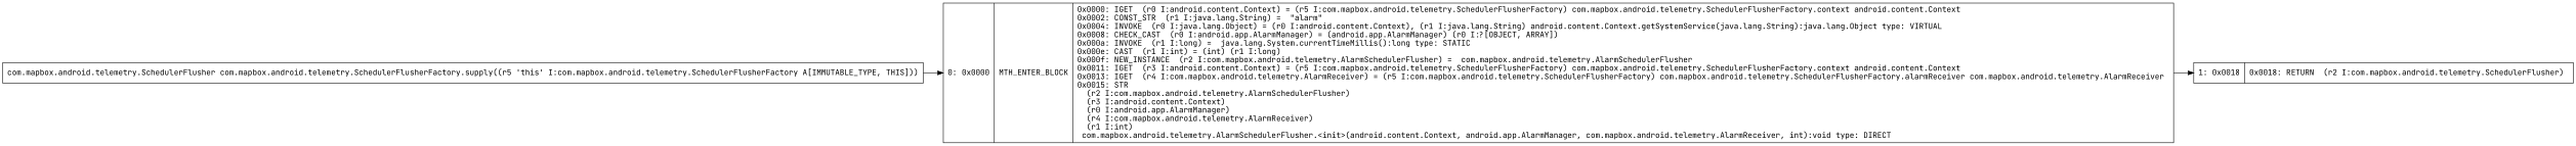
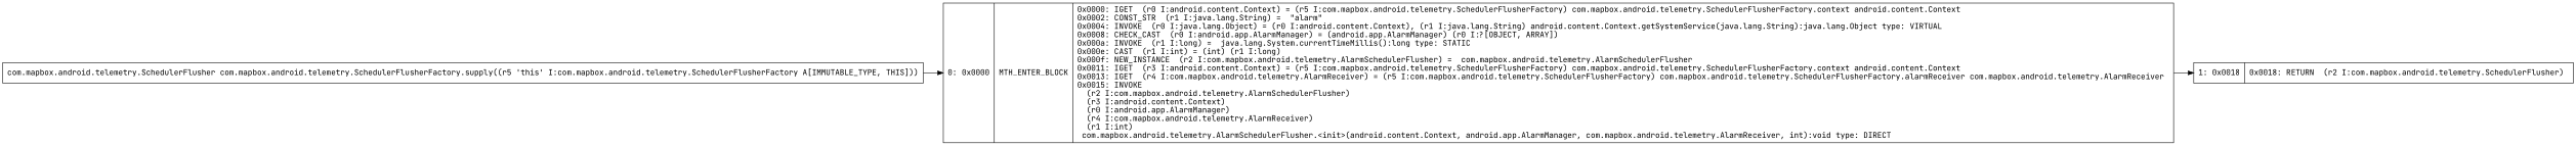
  digraph {
    rankdir=LR
    fontname="JetBrains Mono"
    node [shape=record fontname="JetBrains Mono"]
    edge [fontname="JetBrains Mono"]
-   n1 [label="{0\:\ 0x0000|MTH_ENTER_BLOCK\l|0x0000: IGET  (r0 I:android.content.Context) = (r5 I:com.mapbox.android.telemetry.SchedulerFlusherFactory) com.mapbox.android.telemetry.SchedulerFlusherFactory.context android.content.Context \l0x0002: CONST_STR  (r1 I:java.lang.String) =  \"alarm\" \l0x0004: INVOKE  (r0 I:java.lang.Object) = (r0 I:android.content.Context), (r1 I:java.lang.String) android.content.Context.getSystemService(java.lang.String):java.lang.Object type: VIRTUAL \l0x0008: CHECK_CAST  (r0 I:android.app.AlarmManager) = (android.app.AlarmManager) (r0 I:?[OBJECT, ARRAY]) \l0x000a: INVOKE  (r1 I:long) =  java.lang.System.currentTimeMillis():long type: STATIC \l0x000e: CAST  (r1 I:int) = (int) (r1 I:long) \l0x000f: NEW_INSTANCE  (r2 I:com.mapbox.android.telemetry.AlarmSchedulerFlusher) =  com.mapbox.android.telemetry.AlarmSchedulerFlusher \l0x0011: IGET  (r3 I:android.content.Context) = (r5 I:com.mapbox.android.telemetry.SchedulerFlusherFactory) com.mapbox.android.telemetry.SchedulerFlusherFactory.context android.content.Context \l0x0013: IGET  (r4 I:com.mapbox.android.telemetry.AlarmReceiver) = (r5 I:com.mapbox.android.telemetry.SchedulerFlusherFactory) com.mapbox.android.telemetry.SchedulerFlusherFactory.alarmReceiver com.mapbox.android.telemetry.AlarmReceiver \l0x0015: STR  \l  (r2 I:com.mapbox.android.telemetry.AlarmSchedulerFlusher)\l  (r3 I:android.content.Context)\l  (r0 I:android.app.AlarmManager)\l  (r4 I:com.mapbox.android.telemetry.AlarmReceiver)\l  (r1 I:int)\l com.mapbox.android.telemetry.AlarmSchedulerFlusher.\<init\>(android.content.Context, android.app.AlarmManager, com.mapbox.android.telemetry.AlarmReceiver, int):void type: DIRECT \l}"]
+   n1 [label="{0\:\ 0x0000|MTH_ENTER_BLOCK\l|0x0000: IGET  (r0 I:android.content.Context) = (r5 I:com.mapbox.android.telemetry.SchedulerFlusherFactory) com.mapbox.android.telemetry.SchedulerFlusherFactory.context android.content.Context \l0x0002: CONST_STR  (r1 I:java.lang.String) =  \"alarm\" \l0x0004: INVOKE  (r0 I:java.lang.Object) = (r0 I:android.content.Context), (r1 I:java.lang.String) android.content.Context.getSystemService(java.lang.String):java.lang.Object type: VIRTUAL \l0x0008: CHECK_CAST  (r0 I:android.app.AlarmManager) = (android.app.AlarmManager) (r0 I:?[OBJECT, ARRAY]) \l0x000a: INVOKE  (r1 I:long) =  java.lang.System.currentTimeMillis():long type: STATIC \l0x000e: CAST  (r1 I:int) = (int) (r1 I:long) \l0x000f: NEW_INSTANCE  (r2 I:com.mapbox.android.telemetry.AlarmSchedulerFlusher) =  com.mapbox.android.telemetry.AlarmSchedulerFlusher \l0x0011: IGET  (r3 I:android.content.Context) = (r5 I:com.mapbox.android.telemetry.SchedulerFlusherFactory) com.mapbox.android.telemetry.SchedulerFlusherFactory.context android.content.Context \l0x0013: IGET  (r4 I:com.mapbox.android.telemetry.AlarmReceiver) = (r5 I:com.mapbox.android.telemetry.SchedulerFlusherFactory) com.mapbox.android.telemetry.SchedulerFlusherFactory.alarmReceiver com.mapbox.android.telemetry.AlarmReceiver \l0x0015: INVOKE  \l  (r2 I:com.mapbox.android.telemetry.AlarmSchedulerFlusher)\l  (r3 I:android.content.Context)\l  (r0 I:android.app.AlarmManager)\l  (r4 I:com.mapbox.android.telemetry.AlarmReceiver)\l  (r1 I:int)\l com.mapbox.android.telemetry.AlarmSchedulerFlusher.\<init\>(android.content.Context, android.app.AlarmManager, com.mapbox.android.telemetry.AlarmReceiver, int):void type: DIRECT \l}"]
    n2 [label="{1\:\ 0x0018|0x0018: RETURN  (r2 I:com.mapbox.android.telemetry.SchedulerFlusher) \l}"]
    n3 [label="{com.mapbox.android.telemetry.SchedulerFlusher com.mapbox.android.telemetry.SchedulerFlusherFactory.supply((r5 'this' I:com.mapbox.android.telemetry.SchedulerFlusherFactory A[IMMUTABLE_TYPE, THIS])) }"]
    n1 -> n2
    n3 -> n1
  }
